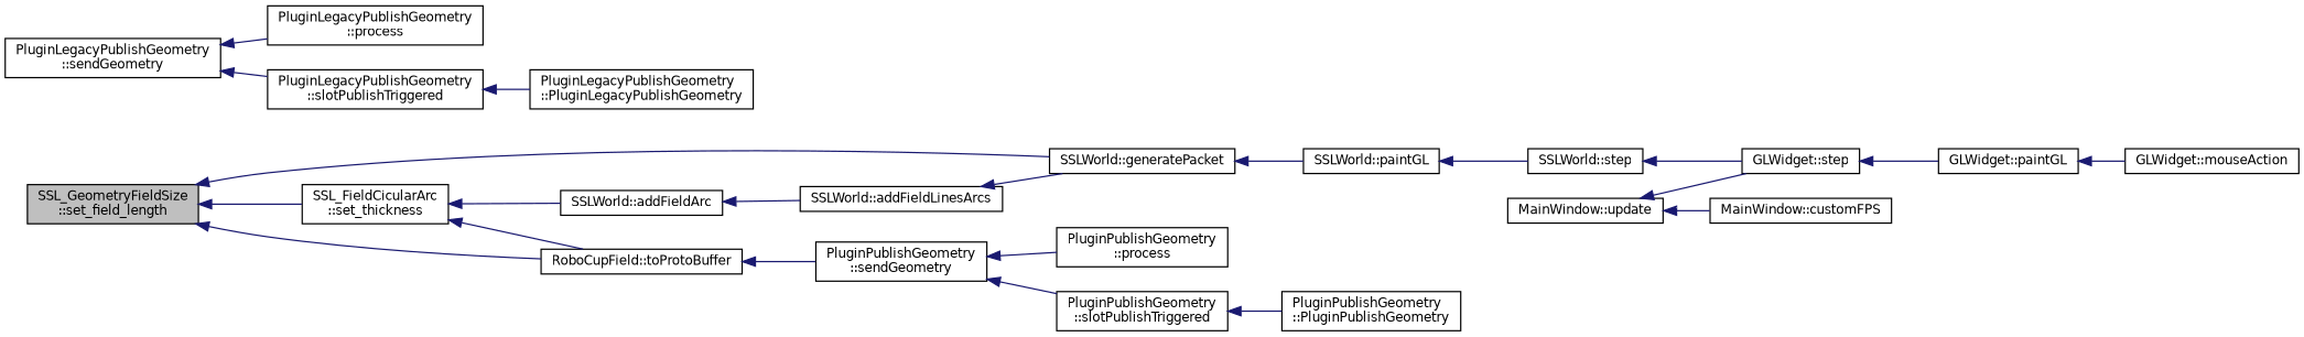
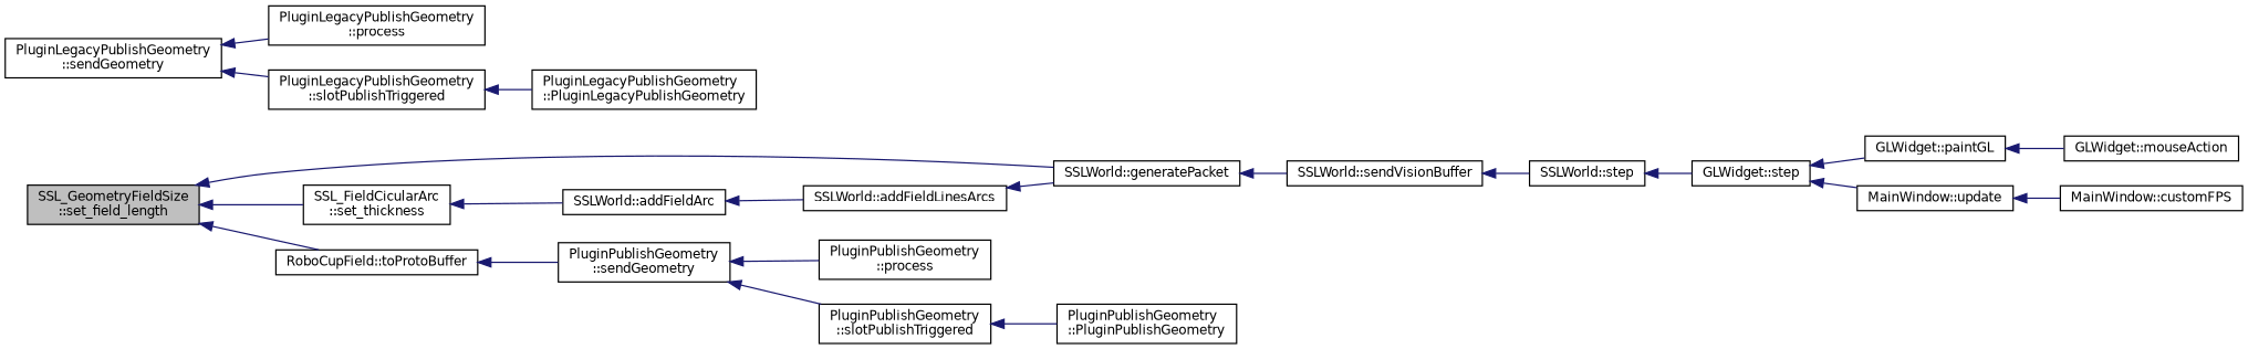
  digraph {
    rankdir=LR
    node [color=black fillcolor=white fontname=Helvetica fontsize=10 shape=record style=filled]
    edge [color=midnightblue dir=back fontname=Helvetica fontsize=10 labelfontname=Helvetica labelfontsize=10 style=solid]
    n1 [fillcolor=grey75 fontcolor=black height=0.2 label="SSL_GeometryFieldSize\l::set_field_length" width=0.4]
    n2 [height=0.2 label="SSLWorld::generatePacket" width=0.4]
    n3 [height=0.2 label="SSL_FieldCicularArc\l::set_thickness" width=0.4]
    n4 [height=0.2 label="RoboCupField::toProtoBuffer" width=0.4]
-   n5 [height=0.2 label="SSLWorld::paintGL" width=0.4]
+   n5 [height=0.2 label="SSLWorld::sendVisionBuffer" width=0.4]
    n6 [height=0.2 label="SSLWorld::addFieldArc" width=0.4]
    n7 [height=0.2 label="PluginPublishGeometry\l::sendGeometry" width=0.4]
    n8 [height=0.2 label="SSLWorld::step" width=0.4]
    n9 [height=0.2 label="GLWidget::step" width=0.4]
    n10 [height=0.2 label="GLWidget::paintGL" width=0.4]
    n11 [height=0.2 label="MainWindow::update" width=0.4]
    n12 [height=0.2 label="GLWidget::mouseAction" width=0.4]
    n13 [height=0.2 label="MainWindow::customFPS" width=0.4]
    n14 [height=0.2 label="SSLWorld::addFieldLinesArcs" width=0.4]
    n15 [height=0.2 label="PluginPublishGeometry\l::process" width=0.4]
    n16 [height=0.2 label="PluginPublishGeometry\l::slotPublishTriggered" width=0.4]
    n17 [height=0.2 label="PluginLegacyPublishGeometry\l::sendGeometry" width=0.4]
    n18 [height=0.2 label="PluginLegacyPublishGeometry\l::process" width=0.4]
    n19 [height=0.2 label="PluginLegacyPublishGeometry\l::slotPublishTriggered" width=0.4]
    n20 [height=0.2 label="PluginPublishGeometry\l::PluginPublishGeometry" width=0.4]
    n21 [height=0.2 label="PluginLegacyPublishGeometry\l::PluginLegacyPublishGeometry" width=0.4]
    n1 -> n2
    n1 -> n3
    n1 -> n4
    n2 -> n5
-   n3 -> n4
    n3 -> n6
    n4 -> n7
    n5 -> n8
    n6 -> n14
    n7 -> n15
    n7 -> n16
    n8 -> n9
    n9 -> n10
-   n11 -> n9
+   n9 -> n11
    n10 -> n12
    n11 -> n13
    n14 -> n2
    n16 -> n20
    n17 -> n18
    n17 -> n19
    n19 -> n21
  }
